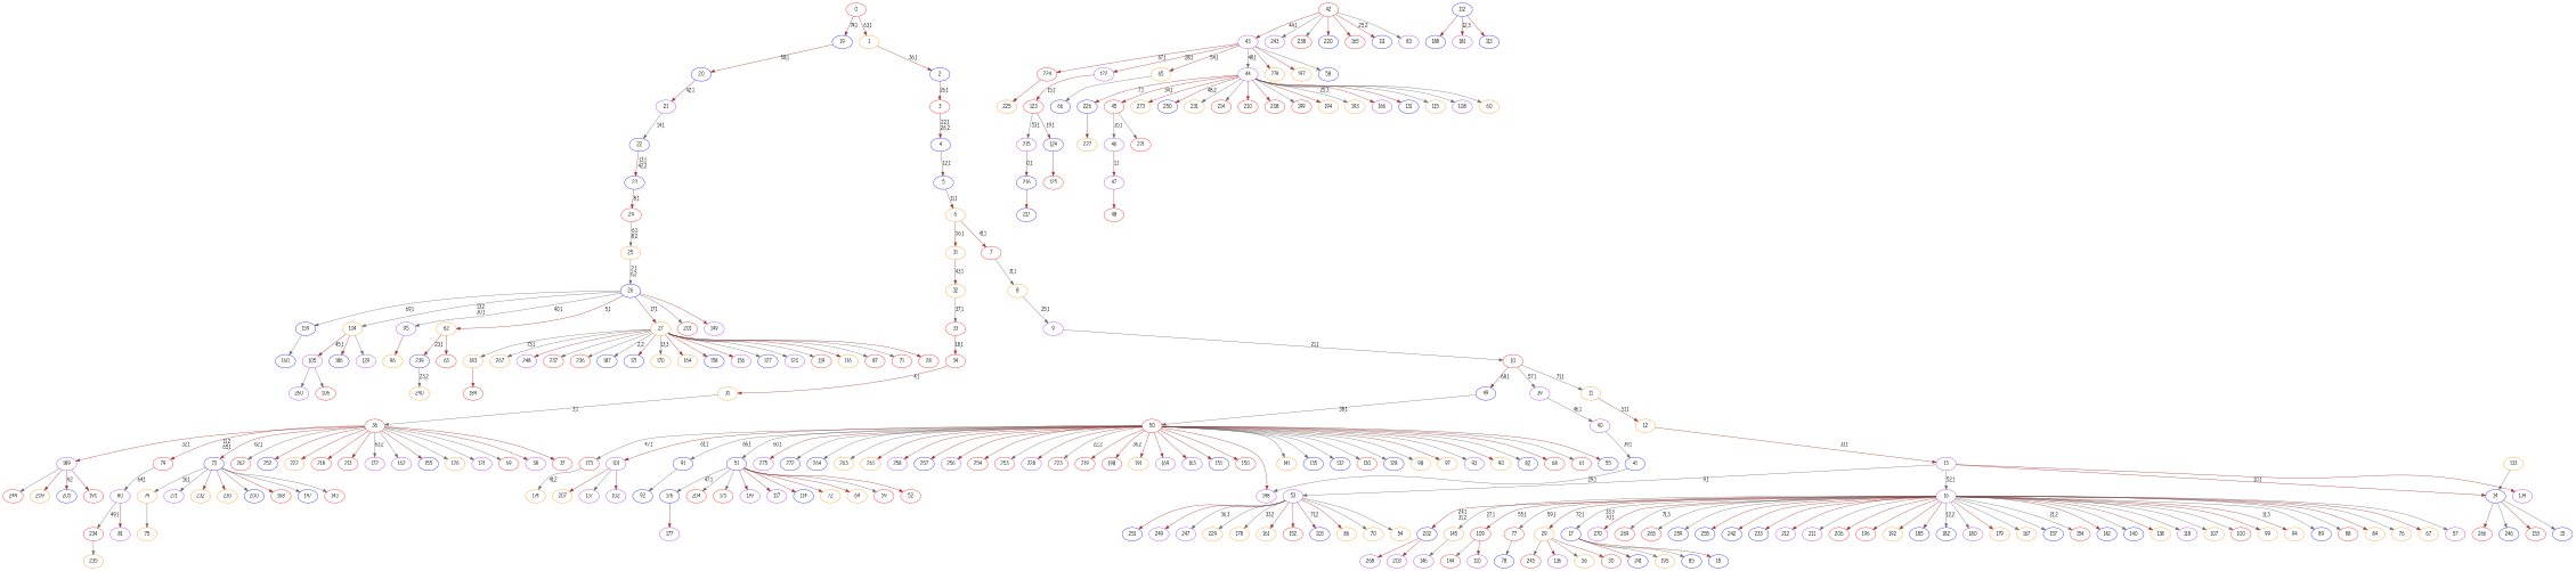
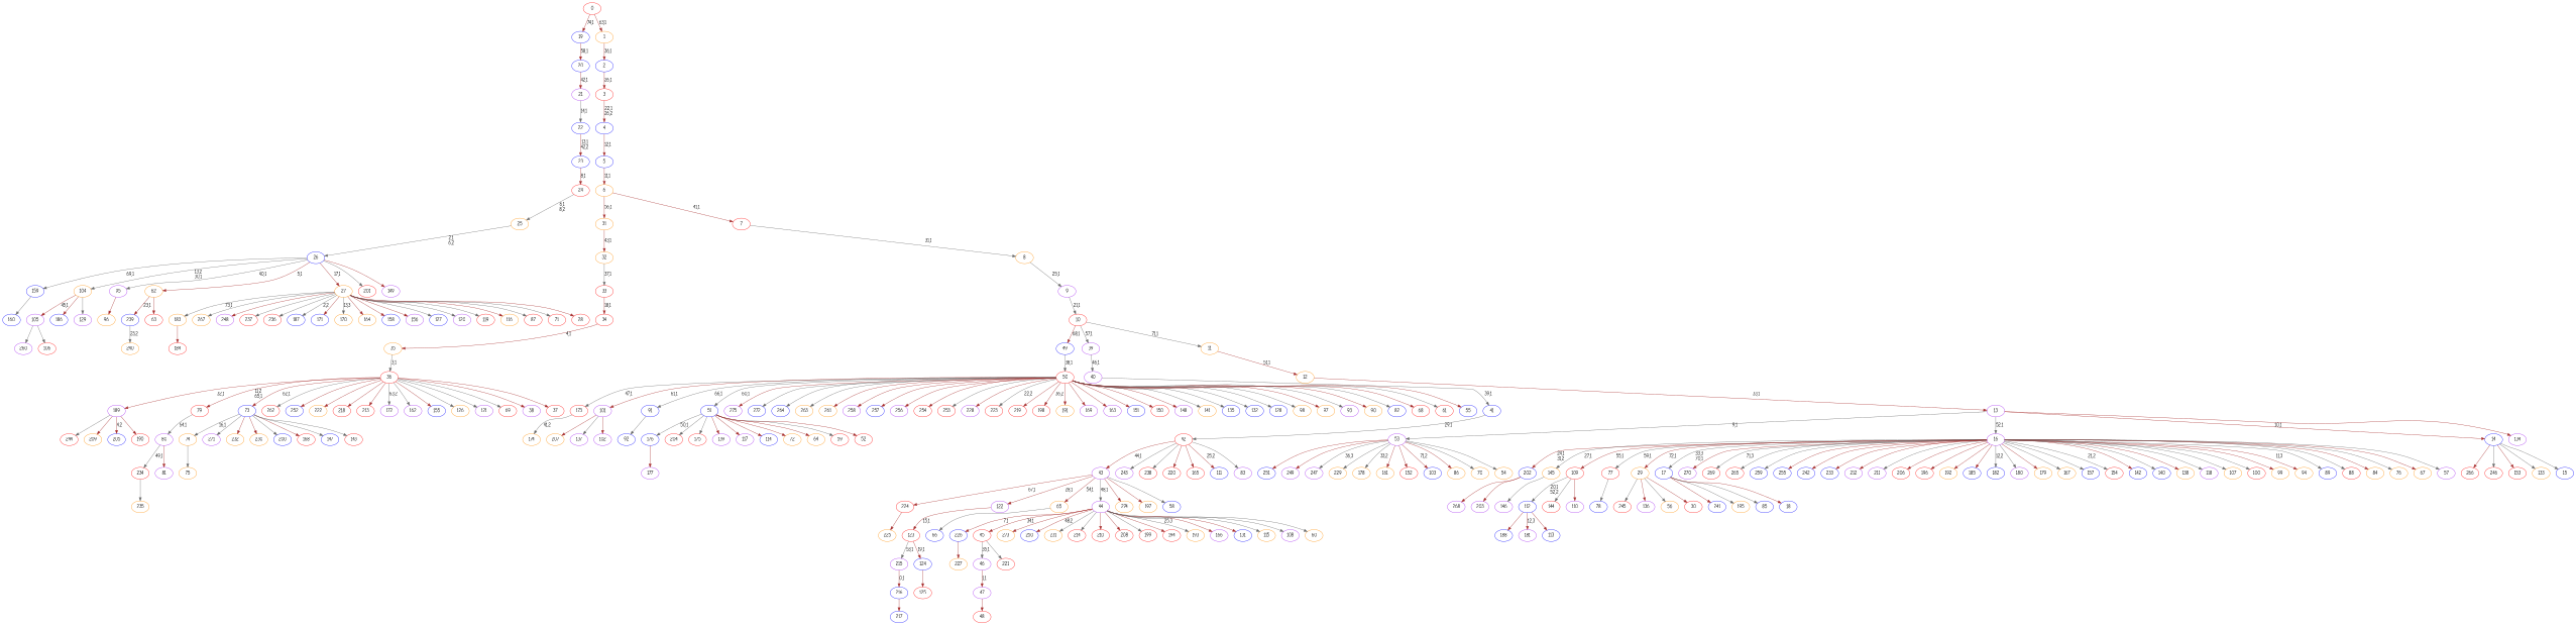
  digraph {
    fontname="Comic Neue"
    node [color=red fontname="Comic Neue"]
    edge [color=brown fontname="Comic Neue"]
    239 [color=blue]
    240 [color=darkorange]
    235 [color=darkorange]
    234
    226 [color=blue]
    227 [color=darkorange]
    225 [color=darkorange]
    224
    216 [color=blue]
    217 [color=blue]
    215 [color=purple]
    202 [color=blue]
    268 [color=purple]
    203 [color=purple]
    189 [color=purple]
    244
    209 [color=darkorange]
    205 [color=blue]
    190
    183 [color=darkorange]
    184
    176 [color=blue]
    177 [color=purple]
    174 [color=darkorange]
    173
    159 [color=blue]
    160 [color=blue]
    145 [color=darkorange]
    146 [color=purple]
    124 [color=blue]
    125
    123
    122 [color=purple]
    112 [color=blue]
    188 [color=blue]
    181 [color=purple]
    113 [color=blue]
    109
    144
    110 [color=purple]
    105 [color=purple]
    260 [color=purple]
    106
    104 [color=darkorange]
    186 [color=blue]
    129 [color=purple]
    101 [color=purple]
    207 [color=darkorange]
    137 [color=purple]
    102 [color=purple]
    95 [color=purple]
    96 [color=darkorange]
    91 [color=blue]
    92 [color=blue]
    80 [color=purple]
    81 [color=purple]
    79
    78 [color=blue]
    77
    74 [color=darkorange]
    75 [color=darkorange]
    73 [color=blue]
    271 [color=purple]
    232 [color=darkorange]
    230 [color=darkorange]
    200 [color=blue]
    168
    147 [color=blue]
    143
    65 [color=darkorange]
    66 [color=blue]
    62 [color=darkorange]
    63
    53 [color=purple]
    251 [color=blue]
    249 [color=purple]
    247 [color=purple]
    229 [color=darkorange]
    178 [color=darkorange]
    161 [color=darkorange]
    152
    103 [color=blue]
    86 [color=darkorange]
    70 [color=darkorange]
    54 [color=darkorange]
    51 [color=blue]
    204
    175
    139 [color=purple]
    117 [color=purple]
    114 [color=blue]
    72 [color=darkorange]
    64 [color=darkorange]
    59
    52
    50
    275 [color=purple]
    272 [color=blue]
    264 [color=blue]
    263 [color=darkorange]
    261 [color=darkorange]
    258 [color=purple]
    257 [color=blue]
    256 [color=purple]
    254
    253
    228 [color=purple]
    223
    219
    198
    191 [color=darkorange]
    169 [color=purple]
    163 [color=purple]
    151 [color=blue]
    150
    148 [color=purple]
    141 [color=darkorange]
    135 [color=blue]
    132 [color=blue]
-   130
    128 [color=blue]
    98 [color=darkorange]
    97 [color=darkorange]
    93 [color=purple]
    90 [color=darkorange]
    82 [color=blue]
    68
    61
    55 [color=blue]
    49 [color=blue]
    47 [color=purple]
    48
    46 [color=purple]
    45
    221
    44 [color=purple]
    273 [color=darkorange]
    250 [color=blue]
    231 [color=darkorange]
    214
    210
    208
    199
-   194 [color=darkorange]
+   194
    193 [color=darkorange]
    166 [color=purple]
    131 [color=blue]
    115 [color=darkorange]
    108 [color=purple]
    60 [color=darkorange]
    43 [color=purple]
    274 [color=darkorange]
    197 [color=darkorange]
    58 [color=blue]
    42
    243 [color=purple]
    238
-   220 [color=blue]
+   220
    165
    111 [color=blue]
    83 [color=purple]
    41 [color=blue]
    40 [color=purple]
    39 [color=purple]
    36
    262
    252 [color=blue]
    222 [color=darkorange]
    218
    213
    172 [color=purple]
    162 [color=purple]
    155 [color=blue]
    126 [color=darkorange]
    121 [color=purple]
    69
    38 [color=purple]
    37
    35 [color=darkorange]
    34
    33
    32 [color=darkorange]
    31 [color=darkorange]
    29 [color=darkorange]
    245
    136 [color=purple]
    56 [color=darkorange]
    30
    27 [color=darkorange]
    267 [color=darkorange]
    248 [color=purple]
    237
    236
    187 [color=blue]
    171 [color=blue]
    170 [color=darkorange]
    164 [color=darkorange]
    158 [color=blue]
    156 [color=purple]
    127 [color=blue]
    120 [color=purple]
    119
    116 [color=darkorange]
    87
    71
    28
    26 [color=blue]
    201
    149 [color=purple]
    25 [color=darkorange]
    24
    23 [color=blue]
    22 [color=blue]
    21 [color=purple]
    20 [color=blue]
    19 [color=blue]
    17 [color=blue]
    241 [color=blue]
    195 [color=darkorange]
    85 [color=blue]
    18 [color=blue]
    16 [color=purple]
    270 [color=purple]
    269
    265
    259 [color=blue]
    255 [color=blue]
    242 [color=blue]
    233 [color=blue]
    212 [color=purple]
    211 [color=purple]
    206
    196
    192 [color=darkorange]
    185 [color=blue]
    182 [color=blue]
    180 [color=purple]
    179 [color=darkorange]
    167 [color=darkorange]
    157 [color=blue]
    154
    142 [color=blue]
    140 [color=blue]
    138 [color=darkorange]
    118 [color=purple]
    107 [color=darkorange]
    100
    99 [color=darkorange]
    94 [color=darkorange]
    89 [color=blue]
    88
    84 [color=darkorange]
    76 [color=darkorange]
    67 [color=darkorange]
    57 [color=purple]
    14 [color=blue]
    266
-   246 [color=blue]
+   246
    153
    133 [color=darkorange]
    15 [color=blue]
    13 [color=purple]
    134 [color=purple]
    12 [color=darkorange]
    11 [color=darkorange]
    10
    9 [color=purple]
    8 [color=darkorange]
    7
    6 [color=darkorange]
    5 [color=blue]
    4 [color=blue]
    3
    2 [color=blue]
    1 [color=darkorange]
    0
    239 -> 240 [color=gray40 label="23,2"]
    234 -> 235 [color=gray40]
    226 -> 227
    224 -> 225
    216 -> 217
    215 -> 216 [label="0,1"]
    202 -> 268
    202 -> 203
    189 -> 244 [color=gray40]
    189 -> 209
    189 -> 205 [label="4,2"]
    189 -> 190
    183 -> 184
    176 -> 177
    173 -> 174 [color=gray40 label="41,2"]
    159 -> 160 [color=gray40]
    145 -> 146 [color=gray40]
    124 -> 125
    123 -> 215 [color=gray40 label="53,1"]
    123 -> 124 [label="19,1"]
    122 -> 123 [label="15,1"]
    112 -> 188
    112 -> 181 [label="12,3"]
    112 -> 113
+   109 -> 112 [color=gray40 label="20,1\n52,2"]
    109 -> 144 [color=gray40]
    109 -> 110
    105 -> 260 [color=gray40]
    105 -> 106 [color=gray40]
    104 -> 105 [label="45,1"]
    104 -> 186
    104 -> 129 [color=gray40]
    101 -> 207
    101 -> 137 [color=gray40]
    101 -> 102
    95 -> 96
    91 -> 92 [color=gray40]
    80 -> 234 [color=gray40 label="49,1"]
    80 -> 81
    79 -> 80 [color=gray40 label="64,1"]
    77 -> 78 [color=gray40]
    74 -> 75 [color=gray40]
    73 -> 74 [color=gray40 label="16,1"]
    73 -> 271 [color=gray40]
    73 -> 232
    73 -> 230
    73 -> 200 [color=gray40]
    73 -> 168
    73 -> 147 [color=gray40]
    73 -> 143 [color=gray40]
    65 -> 66 [color=gray40]
    62 -> 239 [label="23,1"]
    62 -> 63
    53 -> 251
    53 -> 249
    53 -> 247 [color=gray40 label="36,3"]
    53 -> 229 [color=gray40]
    53 -> 178 [color=gray40 label="33,2"]
    53 -> 161
    53 -> 152
    53 -> 103 [label="71,2"]
    53 -> 86
    53 -> 70 [color=gray40]
    53 -> 54 [color=gray40]
-   51 -> 176 [color=gray40 label="47,1"]
+   51 -> 176 [color=gray40 label="50,1"]
    51 -> 204 [color=gray40]
    51 -> 175 [color=gray40]
    51 -> 139
    51 -> 117
    51 -> 114
    51 -> 72
    51 -> 64
    51 -> 59 [color=gray40]
    51 -> 52
    50 -> 173 [color=gray40 label="47,1"]
    50 -> 101 [label="61,1"]
    50 -> 91 [color=gray40 label="66,1"]
    50 -> 51 [color=gray40 label="60,1"]
    50 -> 275
    50 -> 272 [color=gray40]
    50 -> 264 [color=gray40]
    50 -> 263 [color=gray40]
    50 -> 261
    50 -> 258
    50 -> 257
    50 -> 256
    50 -> 254
    50 -> 253 [color=gray40]
    50 -> 228
    50 -> 223 [color=gray40 label="22,2"]
    50 -> 219
    50 -> 198 [label="36,2"]
    50 -> 191
    50 -> 169
    50 -> 163
    50 -> 151
    50 -> 150
    50 -> 148
    50 -> 141 [color=gray40]
    50 -> 135 [color=gray40]
    50 -> 132 [color=gray40]
-   50 -> 130 [color=gray40]
    50 -> 128 [color=gray40]
    50 -> 98 [color=gray40]
    50 -> 97
    50 -> 93 [color=gray40]
    50 -> 90
    50 -> 82 [color=gray40]
    50 -> 68
    50 -> 61 [color=gray40]
    50 -> 55
    49 -> 50 [color=gray40 label="38,1"]
    47 -> 48
    46 -> 47 [label="1,1"]
    45 -> 46 [color=gray40 label="35,1"]
    45 -> 221 [color=gray40]
    44 -> 226 [label="7,1"]
    44 -> 45 [label="34,1"]
    44 -> 273
    44 -> 250 [label="48,2"]
    44 -> 231 [color=gray40]
    44 -> 214 [color=gray40]
    44 -> 210
    44 -> 208
    44 -> 199 [color=gray40]
    44 -> 194
    44 -> 193 [color=gray40 label="25,3"]
    44 -> 166
    44 -> 131
    44 -> 115 [color=gray40]
    44 -> 108 [color=gray40]
    44 -> 60 [color=gray40]
    43 -> 224 [label="67,1"]
    43 -> 122 [label="28,1"]
    43 -> 65 [label="54,1"]
    43 -> 44 [color=gray40 label="48,1"]
    43 -> 274
    43 -> 197
    43 -> 58 [color=gray40]
    42 -> 43 [label="44,1"]
    42 -> 243 [color=gray40]
    42 -> 238 [color=gray40]
    42 -> 220
    42 -> 165
    42 -> 111 [label="25,2"]
    42 -> 83 [color=gray40]
-   41 -> 148 [color=gray40 label="29,1"]
+   41 -> 42 [color=gray40 label="29,1"]
    40 -> 41 [color=gray40 label="39,1"]
    39 -> 40 [color=gray40 label="46,1"]
    36 -> 189 [label="32,1"]
    36 -> 79 [label="11,2\n65,1"]
    36 -> 73 [label="62,1"]
    36 -> 262 [color=gray40]
    36 -> 252
    36 -> 222
    36 -> 218
    36 -> 213
    36 -> 172 [color=gray40 label="63,2"]
    36 -> 162 [color=gray40]
    36 -> 155
    36 -> 126 [color=gray40]
    36 -> 121 [color=gray40]
    36 -> 69 [color=gray40]
    36 -> 38
    36 -> 37
    35 -> 36 [color=gray40 label="3,1"]
    34 -> 35 [label="4,1"]
    33 -> 34 [label="18,1"]
    32 -> 33 [color=gray40 label="37,1"]
    31 -> 32 [label="43,1"]
    29 -> 245 [color=gray40]
    29 -> 136
    29 -> 56 [color=gray40]
    29 -> 30
    27 -> 183 [color=gray40 label="73,1"]
    27 -> 267 [color=gray40]
    27 -> 248
    27 -> 237 [color=gray40]
    27 -> 236 [color=gray40]
    27 -> 187 [color=gray40 label="2,2"]
    27 -> 171
    27 -> 170 [color=gray40 label="13,3"]
    27 -> 164
    27 -> 158
    27 -> 156
    27 -> 127 [color=gray40]
    27 -> 120 [color=gray40]
    27 -> 119 [color=gray40]
    27 -> 116
    27 -> 87 [color=gray40]
    27 -> 71 [color=gray40]
    27 -> 28
    26 -> 159 [color=gray40 label="69,1"]
    26 -> 104 [color=gray40 label="13,2\n30,1"]
    26 -> 95 [color=gray40 label="40,1"]
    26 -> 62 [label="5,1"]
    26 -> 27 [label="17,1"]
    26 -> 201 [color=gray40]
    26 -> 149
    25 -> 26 [color=gray40 label="2,1\n6,2"]
    24 -> 25 [color=gray40 label="6,1\n8,2"]
    23 -> 24 [label="8,1"]
    22 -> 23 [label="13,1\n42,2"]
    21 -> 22 [color=gray40 label="14,1"]
    20 -> 21 [label="42,1"]
    19 -> 20 [label="58,1"]
    17 -> 241
    17 -> 195 [color=gray40]
    17 -> 85 [color=gray40]
    17 -> 18
    16 -> 202 [label="24,1\n31,2"]
    16 -> 145 [color=gray40 label="27,1"]
    16 -> 109 [label="55,1"]
    16 -> 77 [color=gray40 label="59,1"]
    16 -> 29 [label="72,1"]
    16 -> 17 [color=gray40 label="33,3\n70,1"]
    16 -> 270
    16 -> 269 [color=gray40 label="71,3"]
    16 -> 265 [color=gray40]
    16 -> 259 [color=gray40]
    16 -> 255
    16 -> 242
    16 -> 233
    16 -> 212
    16 -> 211 [color=gray40]
    16 -> 206
    16 -> 196
    16 -> 192
    16 -> 185
    16 -> 182 [color=gray40 label="12,2"]
    16 -> 180 [color=gray40]
    16 -> 179
    16 -> 167 [color=gray40]
    16 -> 157 [color=gray40]
    16 -> 154 [color=gray40 label="21,2"]
    16 -> 142
    16 -> 140 [color=gray40]
    16 -> 138
    16 -> 118 [color=gray40]
    16 -> 107 [color=gray40]
    16 -> 100 [color=gray40]
    16 -> 99
    16 -> 94 [label="11,3"]
    16 -> 89 [color=gray40]
    16 -> 88 [color=gray40]
    16 -> 84
    16 -> 76 [color=gray40]
    16 -> 67
    16 -> 57 [color=gray40]
    14 -> 266
    14 -> 246 [color=gray40]
    14 -> 153
-   133 -> 14 [color=gray40]
+   14 -> 133 [color=gray40]
    14 -> 15 [color=gray40]
    13 -> 53 [color=gray40 label="9,1"]
    13 -> 16 [color=gray40 label="52,1"]
    13 -> 14 [label="10,1"]
    13 -> 134
    12 -> 13 [label="33,1"]
    11 -> 12 [label="51,1"]
    10 -> 49 [label="68,1"]
    10 -> 39 [color=gray40 label="57,1"]
    10 -> 11 [color=gray40 label="71,1"]
    9 -> 10 [color=gray40 label="21,1"]
    8 -> 9 [color=gray40 label="25,1"]
    7 -> 8 [color=gray40 label="31,1"]
    6 -> 31 [label="56,1"]
    6 -> 7 [label="41,1"]
    5 -> 6 [label="11,1"]
    4 -> 5 [label="12,1"]
    3 -> 4 [label="22,1\n26,2"]
    2 -> 3 [label="26,1"]
    1 -> 2 [label="36,1"]
    0 -> 19 [label="74,1"]
    0 -> 1 [label="63,1"]
  }
